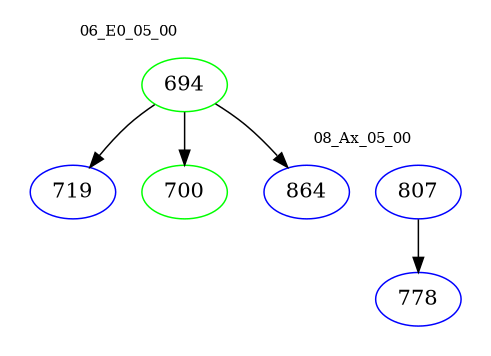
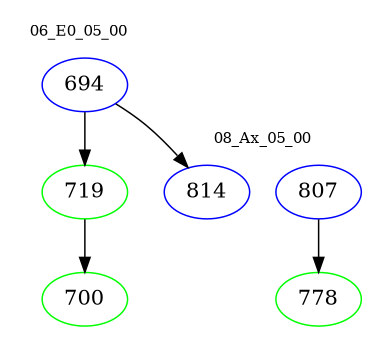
  digraph {
    node [color=blue]
    edge [color=black]
    n1 [label=807]
-   n2 [label=778]
-   n3 [label=864]
-   n4 [color=green label=694]
-   n5 [label=719]
+   n2 [color=green label=778]
+   n3 [label=814]
+   n4 [label=694]
+   n5 [color=green label=719]
    n6 [color=green label=700]
    subgraph cluster_1 {
      color=white
      fontsize=10
      label="08_Ax_05_00"
      n1
      n2
      n3
    }
    subgraph cluster_2 {
      color=white
      fontsize=10
      label="06_E0_05_00"
      n4
      n5
      n6
    }
    n1 -> n2
    n4 -> n3
    n4 -> n5
-   n4 -> n6
+   n5 -> n6
  }
